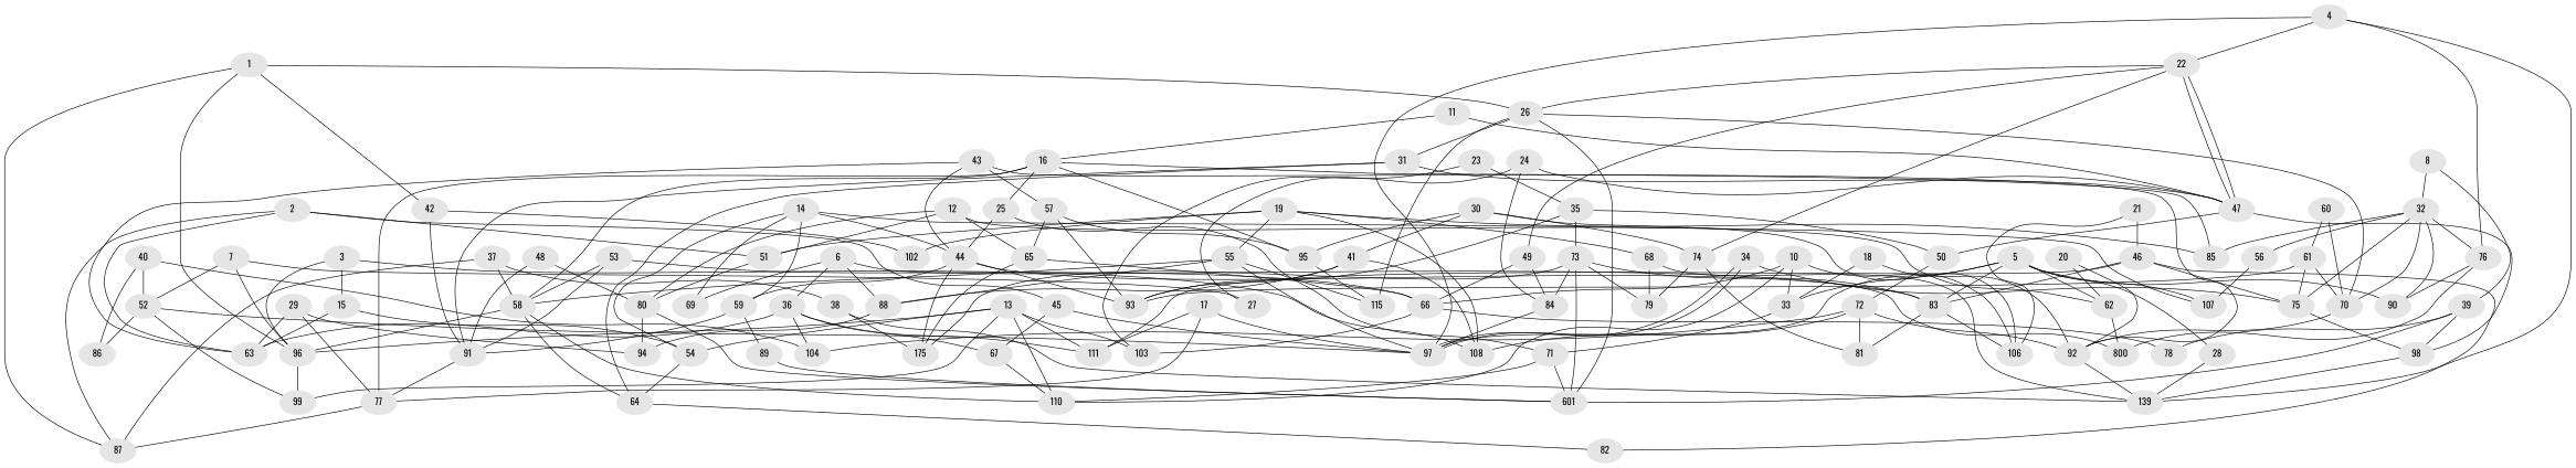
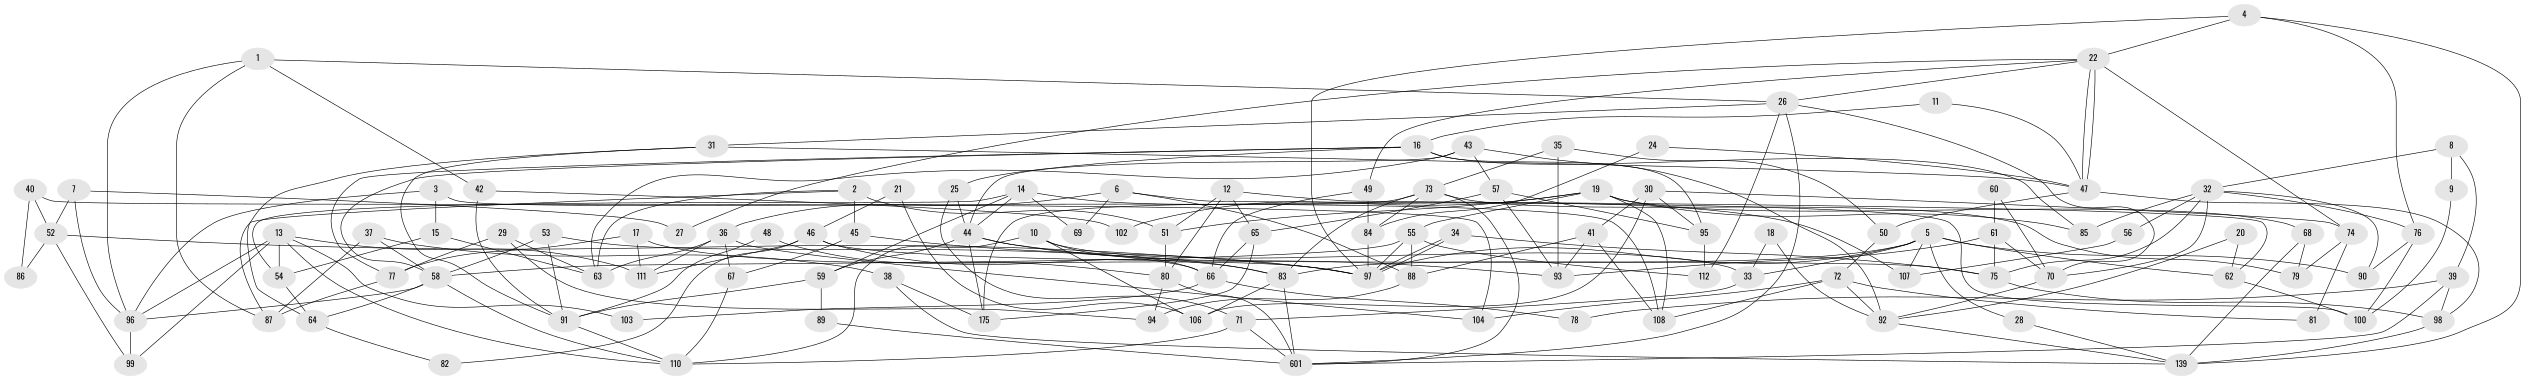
  graph {
    fontname=Oswald
    node [color=gray90 fontname=Oswald style=filled]
    edge [fontname=Oswald]
    1
    26
    42
    87
    96
    31
    70
    n8 [label=601]
-   112 [label=115]
+   112
    102
    91
    99
    2
    45
    51
    63
    97
    67
    80
    3
    15
    108
    54
    4
    22
    76
    n27 [label=139]
    27
    47
    49
    74
    90
-   100 [label=800]
+   100
    5
    28
    33
    62
    83
    107
    71
    106
    6
    36
    69
    88
    111
    104
    94
    7
    52
    86
    8
+   9
    32
    39
    85
    56
    75
    78
    98
    10
    66
    110
    103
    11
    16
    25
    58
    77
    95
    50
    12
    65
    n74 [label=175]
    13
    64
    14
    44
    59
    93
    89
    17
    18
    92
    19
    55
    68
    79
    20
    21
    46
    82
    84
    81
-   23
    35
    73
    24
    29
    30
    41
    34
    72
    37
    38
    40
    43
    57
    48
    53
    60
    61
    1 -- 26
    1 -- 42
    1 -- 87
    1 -- 96
    26 -- 31
    26 -- 70
    26 -- n8
    26 -- 112
    42 -- 102
    42 -- 91
    96 -- 99
    31 -- 91
    31 -- 47
    31 -- 64
    70 -- 92
-   91 -- 77
+   91 -- 110
    2 -- 87
    2 -- 45
    2 -- 51
    2 -- 63
    45 -- 97
    45 -- 67
    51 -- 80
    67 -- 110
    80 -- n8
    80 -- 94
    3 -- 96
    3 -- 15
    3 -- 108
    15 -- 63
    15 -- 54
    54 -- 64
    4 -- 97
    4 -- 22
    4 -- 76
    4 -- n27
    22 -- 26
-   24 -- 27
+   22 -- 27
    22 -- 47
    22 -- 47
    22 -- 49
    22 -- 74
    76 -- 90
    76 -- 100
    47 -- 98
    47 -- 50
    49 -- 66
    49 -- 84
    74 -- 79
    74 -- 81
    5 -- 97
    5 -- 90
    5 -- 28
    5 -- 33
    5 -- 62
    5 -- 83
    5 -- 107
    28 -- n27
    33 -- 71
    62 -- 100
-   83 -- 81
+   83 -- n8
    83 -- 106
    71 -- n8
    71 -- 110
    6 -- 100
    6 -- 36
    6 -- 69
    6 -- 88
    36 -- 63
    36 -- 67
    36 -- 111
    36 -- 104
    88 -- 94
    7 -- 96
    7 -- 27
    7 -- 52
    52 -- 99
    52 -- 97
    52 -- 86
+   8 -- 9
    8 -- 32
    8 -- 39
+   9 -- 100
    32 -- 70
    32 -- 76
    32 -- 90
    32 -- 85
    32 -- 56
    32 -- 75
    39 -- n8
    39 -- 78
    39 -- 98
    56 -- 107
    75 -- 98
    98 -- n27
    10 -- 33
    10 -- 106
    10 -- 66
    10 -- 110
    66 -- 78
    66 -- 103
    11 -- 47
    11 -- 16
    16 -- 85
    16 -- 25
    16 -- 58
    16 -- 77
    16 -- 95
    25 -- 71
    25 -- 44
    58 -- 96
    58 -- 110
    58 -- 64
    77 -- 87
    95 -- 112
    50 -- 72
    12 -- 51
    12 -- 80
    12 -- 62
    12 -- 65
    65 -- 66
    65 -- n74
    13 -- 96
    13 -- 99
    13 -- 54
    13 -- 111
    13 -- 110
    13 -- 103
    64 -- 82
    14 -- 54
    14 -- 107
    14 -- 69
    14 -- 44
    14 -- 59
    44 -- 83
    44 -- n74
    44 -- 59
    44 -- 93
    59 -- 91
    59 -- 89
    89 -- n8
    17 -- 97
    17 -- 111
    17 -- 77
    18 -- 33
    18 -- 92
    92 -- n27
    19 -- 102
    19 -- 51
    19 -- 108
    19 -- 85
    19 -- 55
    19 -- 68
    55 -- 112
    55 -- 97
    55 -- 88
    55 -- 58
    68 -- n27
    68 -- 79
    20 -- 62
    20 -- 92
    21 -- 106
    21 -- 46
    46 -- 83
    46 -- 111
    46 -- 75
    46 -- 82
    84 -- 97
-   23 -- 103
-   23 -- 35
    35 -- 50
    35 -- 93
    35 -- 73
    73 -- n8
    73 -- 83
    73 -- n74
    73 -- 79
    73 -- 84
    24 -- 47
    24 -- 84
    29 -- 63
    29 -- 94
    29 -- 77
    30 -- 74
    30 -- 106
    30 -- 95
    30 -- 41
    41 -- 108
    41 -- 88
    41 -- 93
    34 -- 97
    34 -- 97
    34 -- 75
    72 -- 108
    72 -- 104
    72 -- 92
    72 -- 81
    37 -- 87
    37 -- 58
    37 -- 38
    38 -- n27
    38 -- n74
    40 -- 104
    40 -- 52
    40 -- 86
    43 -- 63
    43 -- 44
    43 -- 92
    43 -- 57
    57 -- 95
    57 -- 65
    57 -- 93
    48 -- 91
    48 -- 80
    53 -- 91
    53 -- 66
    53 -- 58
    60 -- 70
    60 -- 61
    61 -- 70
    61 -- 75
    61 -- 93
  }
